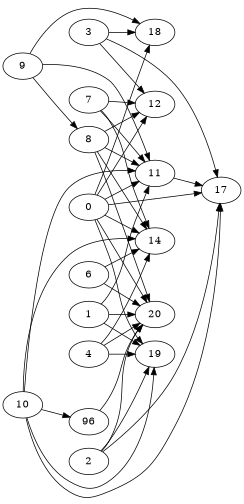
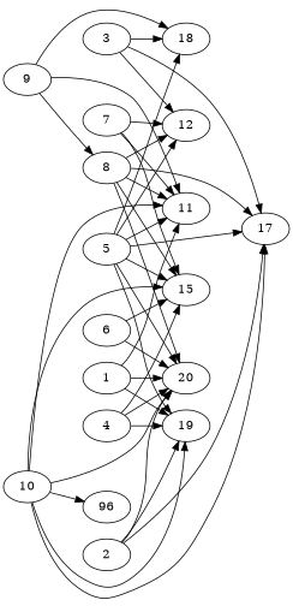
  digraph {
    rankdir=LR
    node [alpha=0.19]
    1 [expect_size=17064960]
    11 [alpha=0.13 expect_size=51057664]
    19 [alpha=0.07 expect_size=26861568]
    20 [alpha=0.04 expect_size=43610112]
    2 [alpha=0.01 expect_size=9694208]
    17 [alpha=0.00 expect_size=47925248]
    3 [alpha=0.10 expect_size=23236608]
    12 [alpha=0.05 expect_size=49492992]
    18 [expect_size=6022144]
    4 [expect_size=22118400]
-   15 [alpha=0.15 expect_size=27532288 label=14]
-   5 [alpha=0.14 expect_size=37719040 label=0]
+   15 [alpha=0.15 expect_size=27532288]
+   5 [alpha=0.14 expect_size=37719040]
    6 [alpha=0.15 expect_size=28531712]
    7 [alpha=0.02 expect_size=34455552]
    8 [alpha=0.09 expect_size=25504768]
    9 [alpha=0.07 expect_size=39620608]
    10 [alpha=0.03 expect_size=51078144]
    n18 [alpha=0.14 expect_size=12268544 label=96]
    1 -> 11
    1 -> 19
    1 -> 20
    2 -> 19
    2 -> 20
    2 -> 17
    3 -> 17
    3 -> 12
    3 -> 18
    4 -> 19
    4 -> 20
    4 -> 15
    5 -> 11
    5 -> 19
    5 -> 20
    5 -> 17
    5 -> 12
    5 -> 18
    5 -> 15
    6 -> 20
    6 -> 15
    7 -> 11
    7 -> 12
    7 -> 15
    8 -> 11
    8 -> 20
-   11 -> 17
+   8 -> 17
    8 -> 12
    8 -> 15
    9 -> 11
    9 -> 18
    9 -> 8
    10 -> 11
    10 -> 19
-   n18 -> 20
+   10 -> 20
    10 -> 17
    10 -> 15
    10 -> n18
  }
